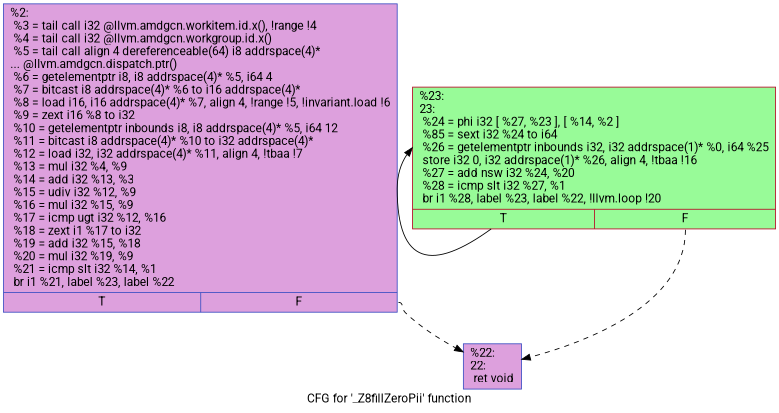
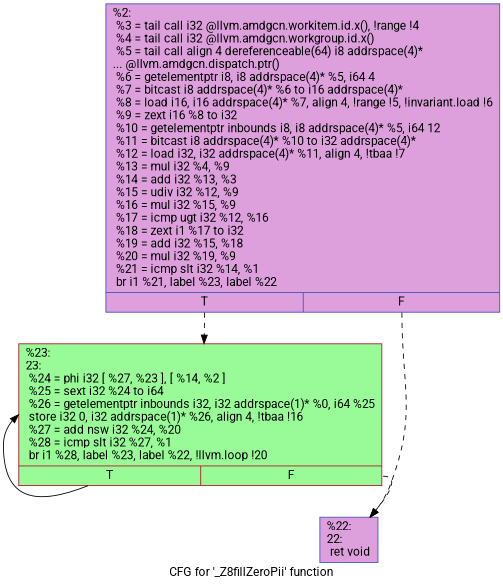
  digraph {
    fontname=Roboto
    label="CFG for '_Z8fillZeroPii' function"
    node [color="#3d50c3ff" fillcolor=plum fontname=Roboto shape=record style=filled]
    edge [fontname=Roboto style=dashed tailport=s0]
    n1 [label="{%2:\l  %3 = tail call i32 @llvm.amdgcn.workitem.id.x(), !range !4\l  %4 = tail call i32 @llvm.amdgcn.workgroup.id.x()\l  %5 = tail call align 4 dereferenceable(64) i8 addrspace(4)*\l... @llvm.amdgcn.dispatch.ptr()\l  %6 = getelementptr i8, i8 addrspace(4)* %5, i64 4\l  %7 = bitcast i8 addrspace(4)* %6 to i16 addrspace(4)*\l  %8 = load i16, i16 addrspace(4)* %7, align 4, !range !5, !invariant.load !6\l  %9 = zext i16 %8 to i32\l  %10 = getelementptr inbounds i8, i8 addrspace(4)* %5, i64 12\l  %11 = bitcast i8 addrspace(4)* %10 to i32 addrspace(4)*\l  %12 = load i32, i32 addrspace(4)* %11, align 4, !tbaa !7\l  %13 = mul i32 %4, %9\l  %14 = add i32 %13, %3\l  %15 = udiv i32 %12, %9\l  %16 = mul i32 %15, %9\l  %17 = icmp ugt i32 %12, %16\l  %18 = zext i1 %17 to i32\l  %19 = add i32 %15, %18\l  %20 = mul i32 %19, %9\l  %21 = icmp slt i32 %14, %1\l  br i1 %21, label %23, label %22\l|{<s0>T|<s1>F}}"]
-   n2 [color="#b70d28ff" fillcolor=palegreen label="{%23:\l23:                                               \l  %24 = phi i32 [ %27, %23 ], [ %14, %2 ]\l  %85 = sext i32 %24 to i64\l  %26 = getelementptr inbounds i32, i32 addrspace(1)* %0, i64 %25\l  store i32 0, i32 addrspace(1)* %26, align 4, !tbaa !16\l  %27 = add nsw i32 %24, %20\l  %28 = icmp slt i32 %27, %1\l  br i1 %28, label %23, label %22, !llvm.loop !20\l|{<s0>T|<s1>F}}"]
+   n2 [color="#b70d28ff" fillcolor=palegreen label="{%23:\l23:                                               \l  %24 = phi i32 [ %27, %23 ], [ %14, %2 ]\l  %25 = sext i32 %24 to i64\l  %26 = getelementptr inbounds i32, i32 addrspace(1)* %0, i64 %25\l  store i32 0, i32 addrspace(1)* %26, align 4, !tbaa !16\l  %27 = add nsw i32 %24, %20\l  %28 = icmp slt i32 %27, %1\l  br i1 %28, label %23, label %22, !llvm.loop !20\l|{<s0>T|<s1>F}}"]
    n3 [label="{%22:\l22:                                               \l  ret void\l}"]
+   n1 -> n2
    n1 -> n3 [tailport=s1]
    n2 -> n2 [style=solid]
    n2 -> n3 [tailport=s1]
  }
